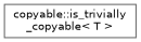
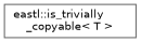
  digraph {
    rankdir=LR
-   n1 [color=grey40 fillcolor=white fontname=Helvetica fontsize=10 height=0.2 label="copyable::is_trivially\l_copyable\< T \>" shape=box style=filled width=0.4]
+   n1 [color=grey40 fillcolor=white fontname=Helvetica fontsize=10 height=0.2 label="eastl::is_trivially\l_copyable\< T \>" shape=box style=filled width=0.4]
  }
